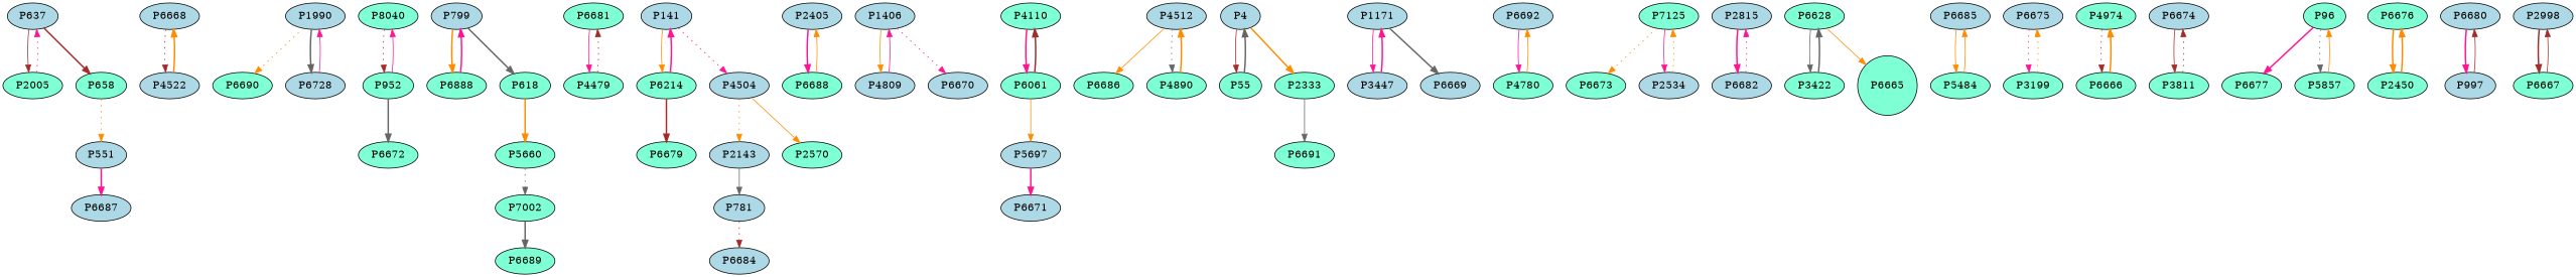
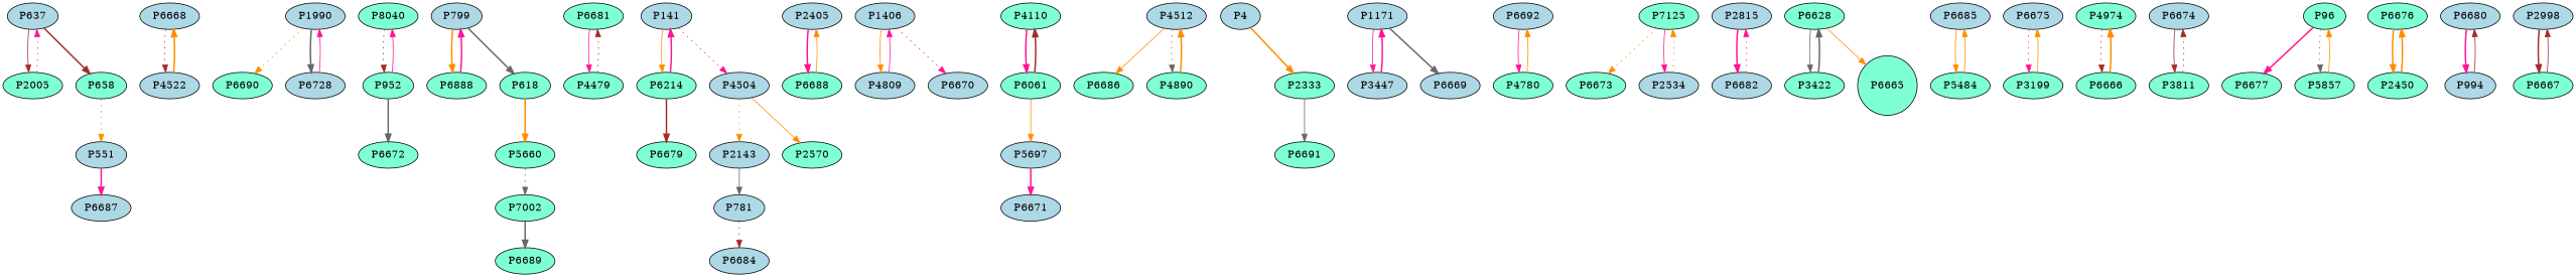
  digraph {
    node [fillcolor=aquamarine style=filled]
    edge [color=darkorange style=bold]
    P637 [fillcolor=lightblue]
    P2005
    P658
    P551 [fillcolor=lightblue]
    P6668 [fillcolor=lightblue]
    P4522 [fillcolor=lightblue]
    P1990 [fillcolor=lightblue]
    P6690
    P6728 [fillcolor=lightblue]
    P8040
    P952
    P6672
    P799 [fillcolor=lightblue]
    P6888
    P618
    P5660
    P6681
    P4479
    P7002
    P6689
    P2143 [fillcolor=lightblue]
    P781 [fillcolor=lightblue]
    P6684 [fillcolor=lightblue]
    P141 [fillcolor=lightblue]
    P6214
    P4504 [fillcolor=lightblue]
    P6679
    P2405 [fillcolor=lightblue]
    P6688
    P1406 [fillcolor=lightblue]
    P4809 [fillcolor=lightblue]
    P6670 [fillcolor=lightblue]
    P4110
    P6061
    P5697 [fillcolor=lightblue]
    P6671 [fillcolor=lightblue]
    P4512 [fillcolor=lightblue]
    P6686
    P4890
    P4 [fillcolor=lightblue]
-   P55
    P2333
    P6691
    P1171 [fillcolor=lightblue]
    P3447 [fillcolor=lightblue]
    P6669 [fillcolor=lightblue]
    P6692 [fillcolor=lightblue]
    P4780
    P6687 [fillcolor=lightblue]
    P7125
    P6673
    P2534 [fillcolor=lightblue]
    P2815 [fillcolor=lightblue]
    P6682 [fillcolor=lightblue]
    P6628
    P3422
    P6665 [shape=circle]
    P6685 [fillcolor=lightblue]
    P5484
    P6675 [fillcolor=lightblue]
    P3199
    P4974
    P6666
    P2570
    P6674 [fillcolor=lightblue]
    P3811
    P96
    P6677
    P5857
    P6676
    P2450
    P6680 [fillcolor=lightblue]
-   P994 [fillcolor=lightblue label=P997]
+   P994 [fillcolor=lightblue]
    P2998 [fillcolor=lightblue]
    P6667
    P637 -> P2005 [color=brown style=solid]
    P637 -> P658 [color=brown]
    P2005 -> P637 [color=deeppink style=dotted]
    P658 -> P551 [style=dotted]
    P551 -> P6687 [color=deeppink]
    P6668 -> P4522 [color=brown style=dotted]
    P4522 -> P6668
    P1990 -> P6690 [style=dotted]
    P1990 -> P6728 [color=gray40]
    P6728 -> P1990 [color=deeppink style=solid]
    P8040 -> P952 [color=brown style=dotted]
    P952 -> P8040 [color=deeppink style=solid]
    P952 -> P6672 [color=gray40]
    P799 -> P6888
    P799 -> P618 [color=gray40]
    P6888 -> P799 [color=deeppink]
    P618 -> P5660
    P5660 -> P7002 [color=gray40 style=dotted]
    P6681 -> P4479 [color=deeppink style=solid]
    P4479 -> P6681 [color=brown style=dotted]
    P7002 -> P6689 [color=gray40]
    P2143 -> P781 [color=gray40 style=solid]
    P781 -> P6684 [color=brown style=dotted]
    P141 -> P6214 [style=solid]
    P141 -> P4504 [color=deeppink style=dotted]
    P6214 -> P141 [color=deeppink]
    P6214 -> P6679 [color=brown]
    P4504 -> P2143 [style=dotted]
    P4504 -> P2570 [style=solid]
    P2405 -> P6688 [color=deeppink]
    P6688 -> P2405 [style=solid]
    P1406 -> P4809 [style=solid]
    P1406 -> P6670 [color=deeppink style=dotted]
    P4809 -> P1406 [color=deeppink style=solid]
    P4110 -> P6061 [color=deeppink]
    P6061 -> P4110 [color=brown]
    P6061 -> P5697 [style=solid]
    P5697 -> P6671 [color=deeppink]
    P4512 -> P6686 [style=solid]
    P4512 -> P4890 [color=gray40 style=dotted]
    P4890 -> P4512
-   P4 -> P55 [color=brown style=solid]
    P4 -> P2333
-   P55 -> P4 [color=gray40]
    P2333 -> P6691 [color=gray40 style=solid]
    P1171 -> P3447 [color=deeppink style=solid]
    P1171 -> P6669 [color=gray40]
    P3447 -> P1171 [color=deeppink]
    P6692 -> P4780 [color=deeppink style=solid]
    P4780 -> P6692 [style=solid]
    P7125 -> P6673 [style=dotted]
    P7125 -> P2534 [color=deeppink style=solid]
    P2534 -> P7125 [style=dotted]
    P2815 -> P6682 [color=deeppink]
    P6682 -> P2815 [color=deeppink style=dotted]
    P6628 -> P3422 [color=gray40 style=solid]
    P6628 -> P6665 [style=solid]
    P3422 -> P6628 [color=gray40]
    P6685 -> P5484 [style=solid]
    P5484 -> P6685 [style=solid]
    P6675 -> P3199 [color=deeppink style=dotted]
-   P3199 -> P6675 [style=dotted]
+   P3199 -> P6675 [style=solid]
    P4974 -> P6666 [color=brown style=dotted]
    P6666 -> P4974
    P6674 -> P3811 [color=brown style=solid]
    P3811 -> P6674 [color=brown style=dotted]
    P96 -> P6677 [color=deeppink]
    P96 -> P5857 [color=gray40 style=dotted]
    P5857 -> P96 [style=solid]
    P6676 -> P2450
    P2450 -> P6676
    P6680 -> P994 [color=deeppink]
    P994 -> P6680 [color=brown style=solid]
    P2998 -> P6667 [color=brown]
    P6667 -> P2998 [color=brown style=solid]
  }
